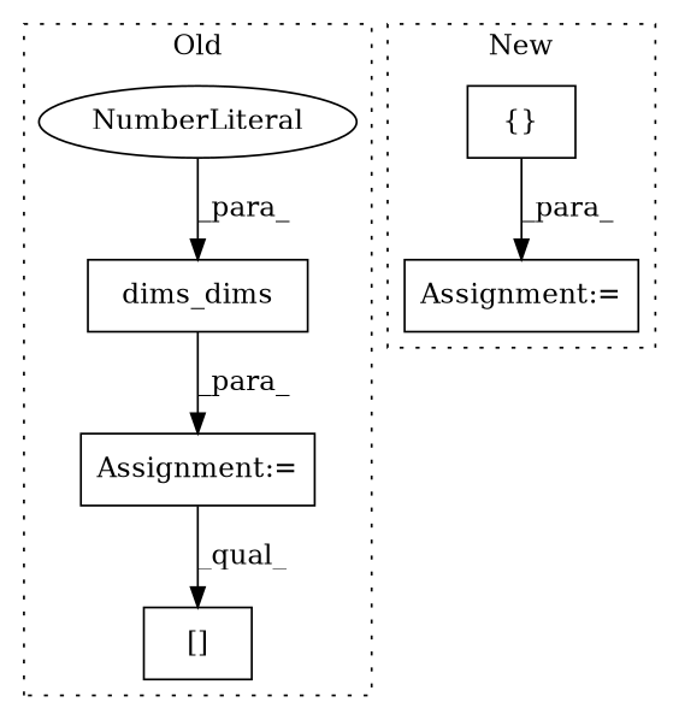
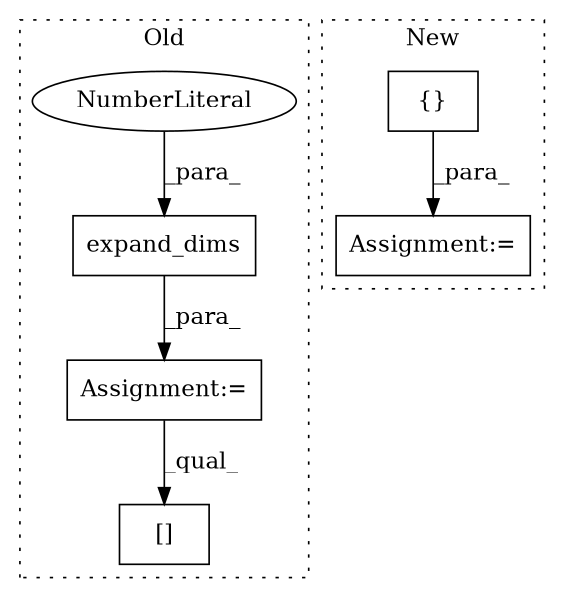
  digraph {
    node [a=7 l=1 shape=box]
-   n1 [a=32 l="12,1" label=dims_dims s="1670,1699"]
+   n1 [a=32 l="12,1" label=expand_dims s="1670,1699"]
    n2 [a=34 label=NumberLiteral s=1698 shape=ellipse]
    n3 [label="Assignment:=" s=1764]
    n4 [a=2 l="11,1" label="[]" s="1872,1893"]
    n5 [a=4 l=2 label="{}" s=1629]
    n6 [label="Assignment:=" s=1609]
    subgraph cluster_1 {
      label=Old
      style=dotted
      n1
      n2
      n3
      n4
    }
    subgraph cluster_2 {
      label=New
      style=dotted
      n5
      n6
    }
    n1 -> n3 [label=_para_]
    n2 -> n1 [label=_para_]
    n3 -> n4 [label=_qual_]
    n5 -> n6 [label=_para_]
  }
